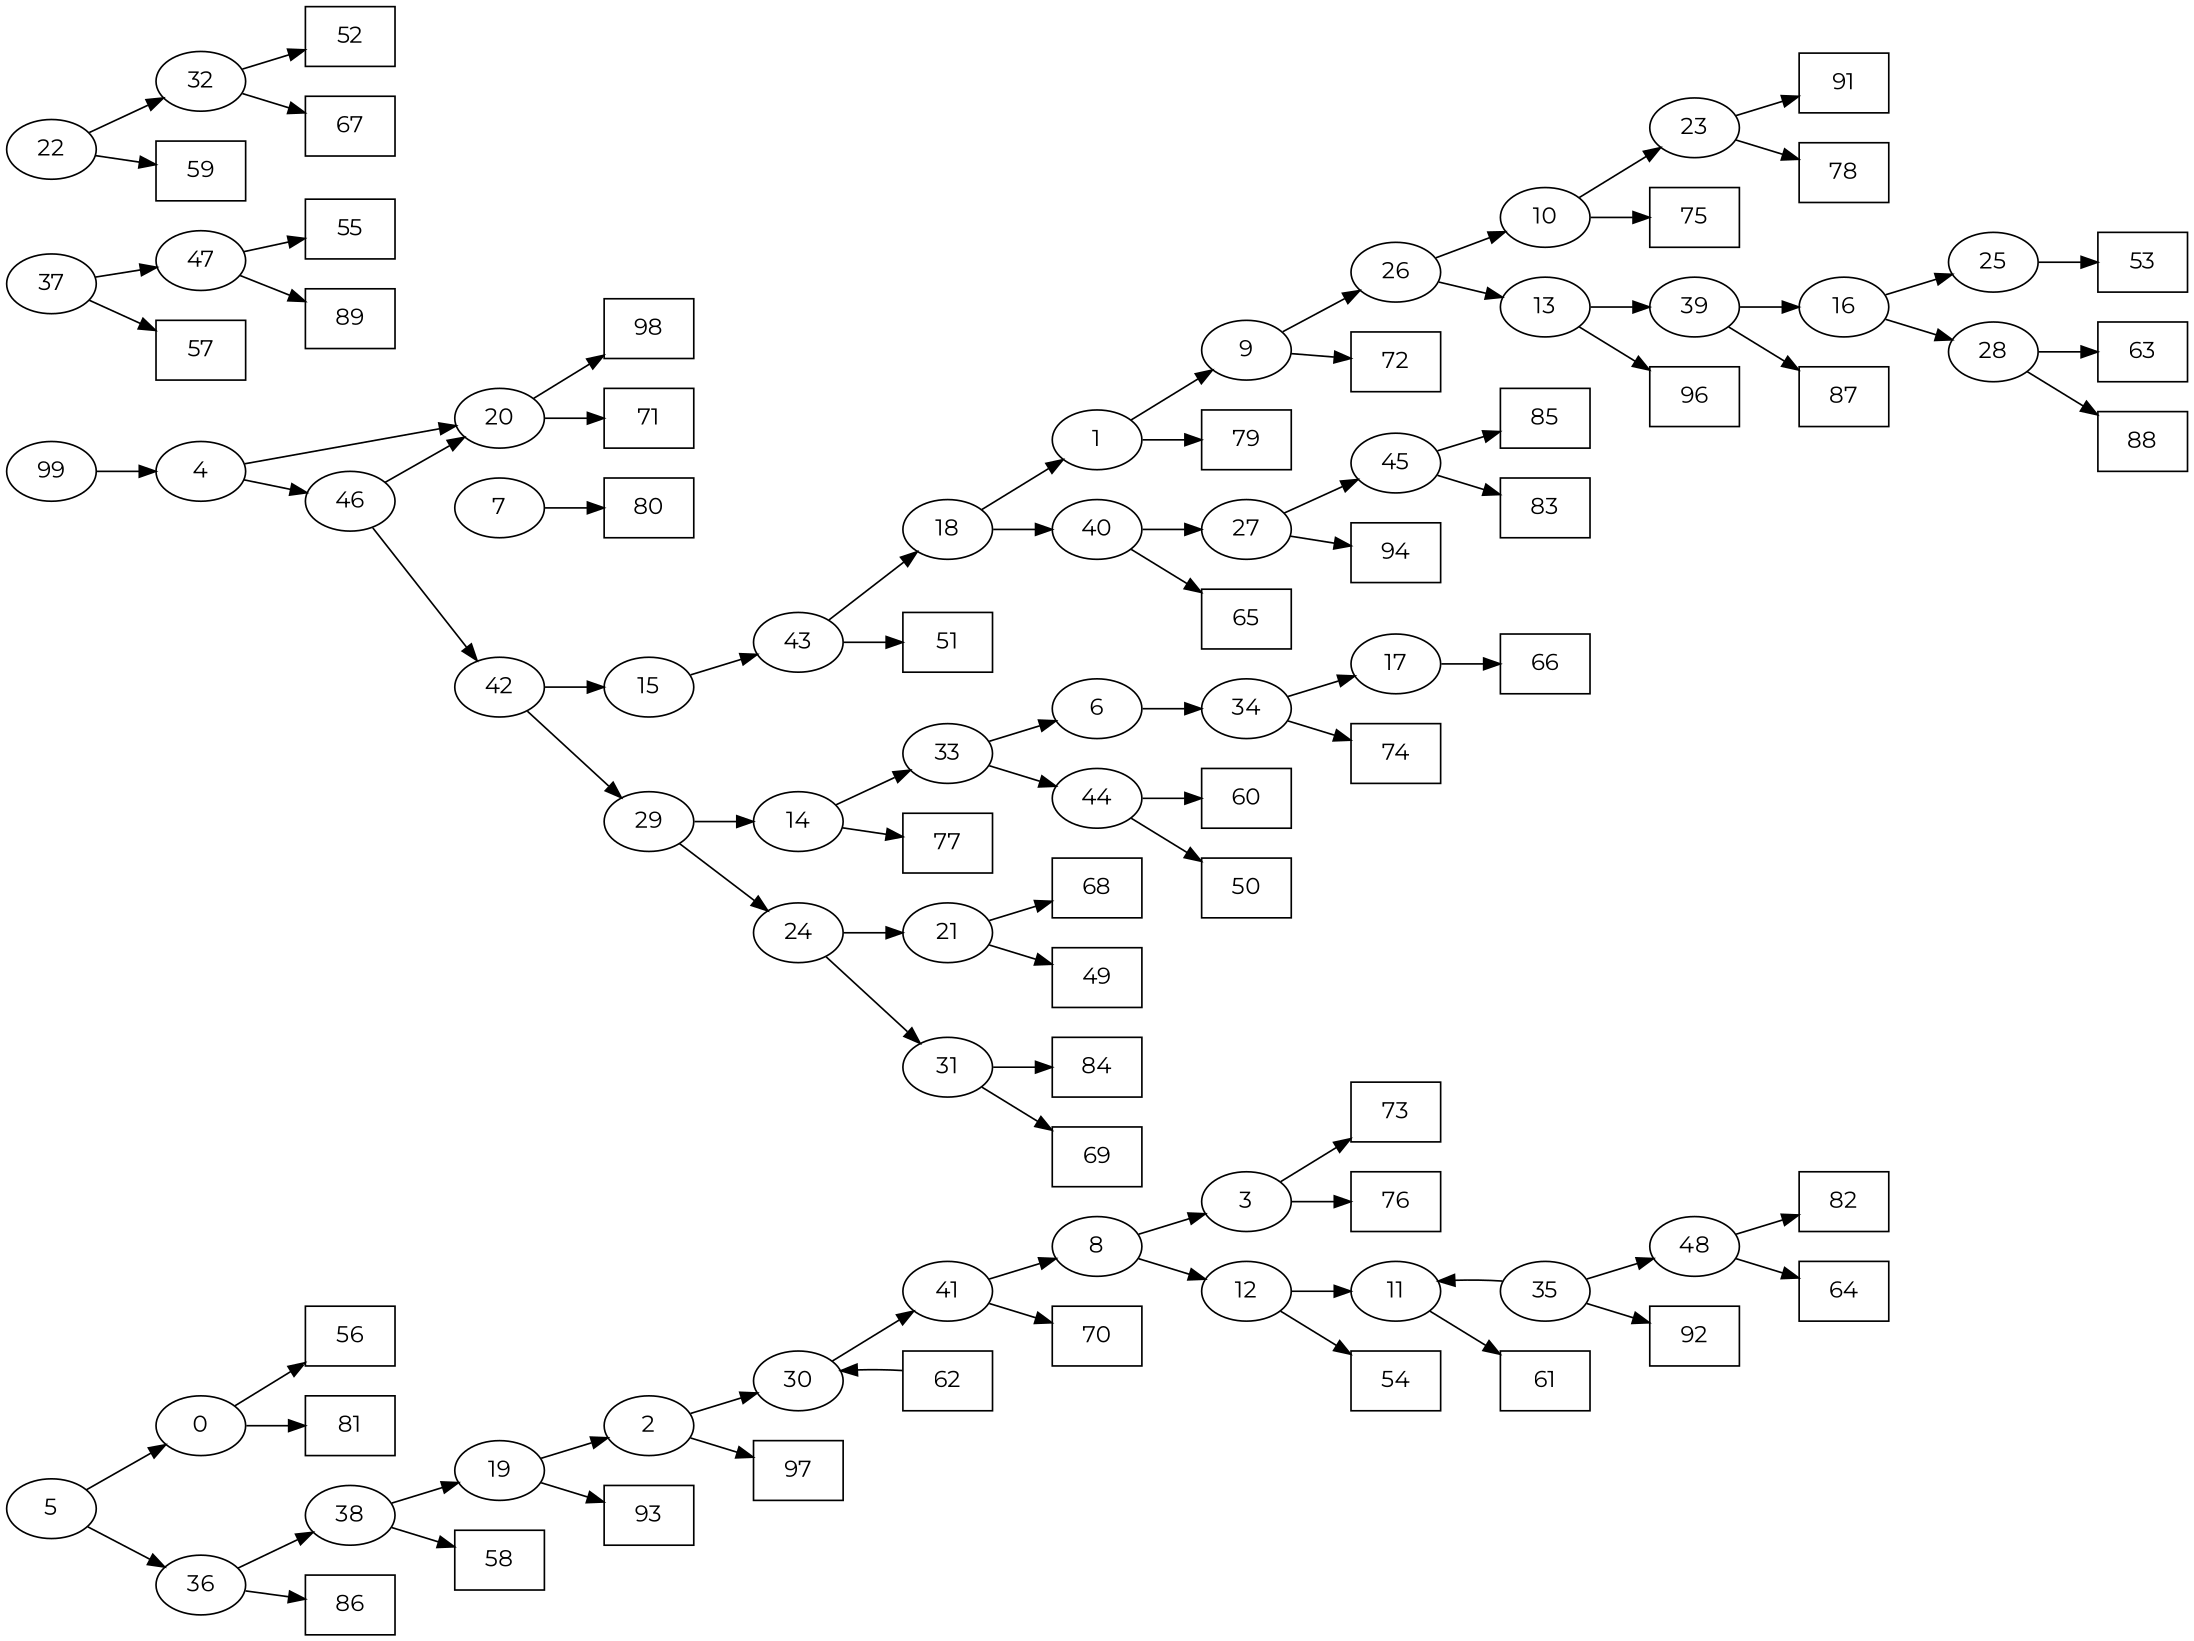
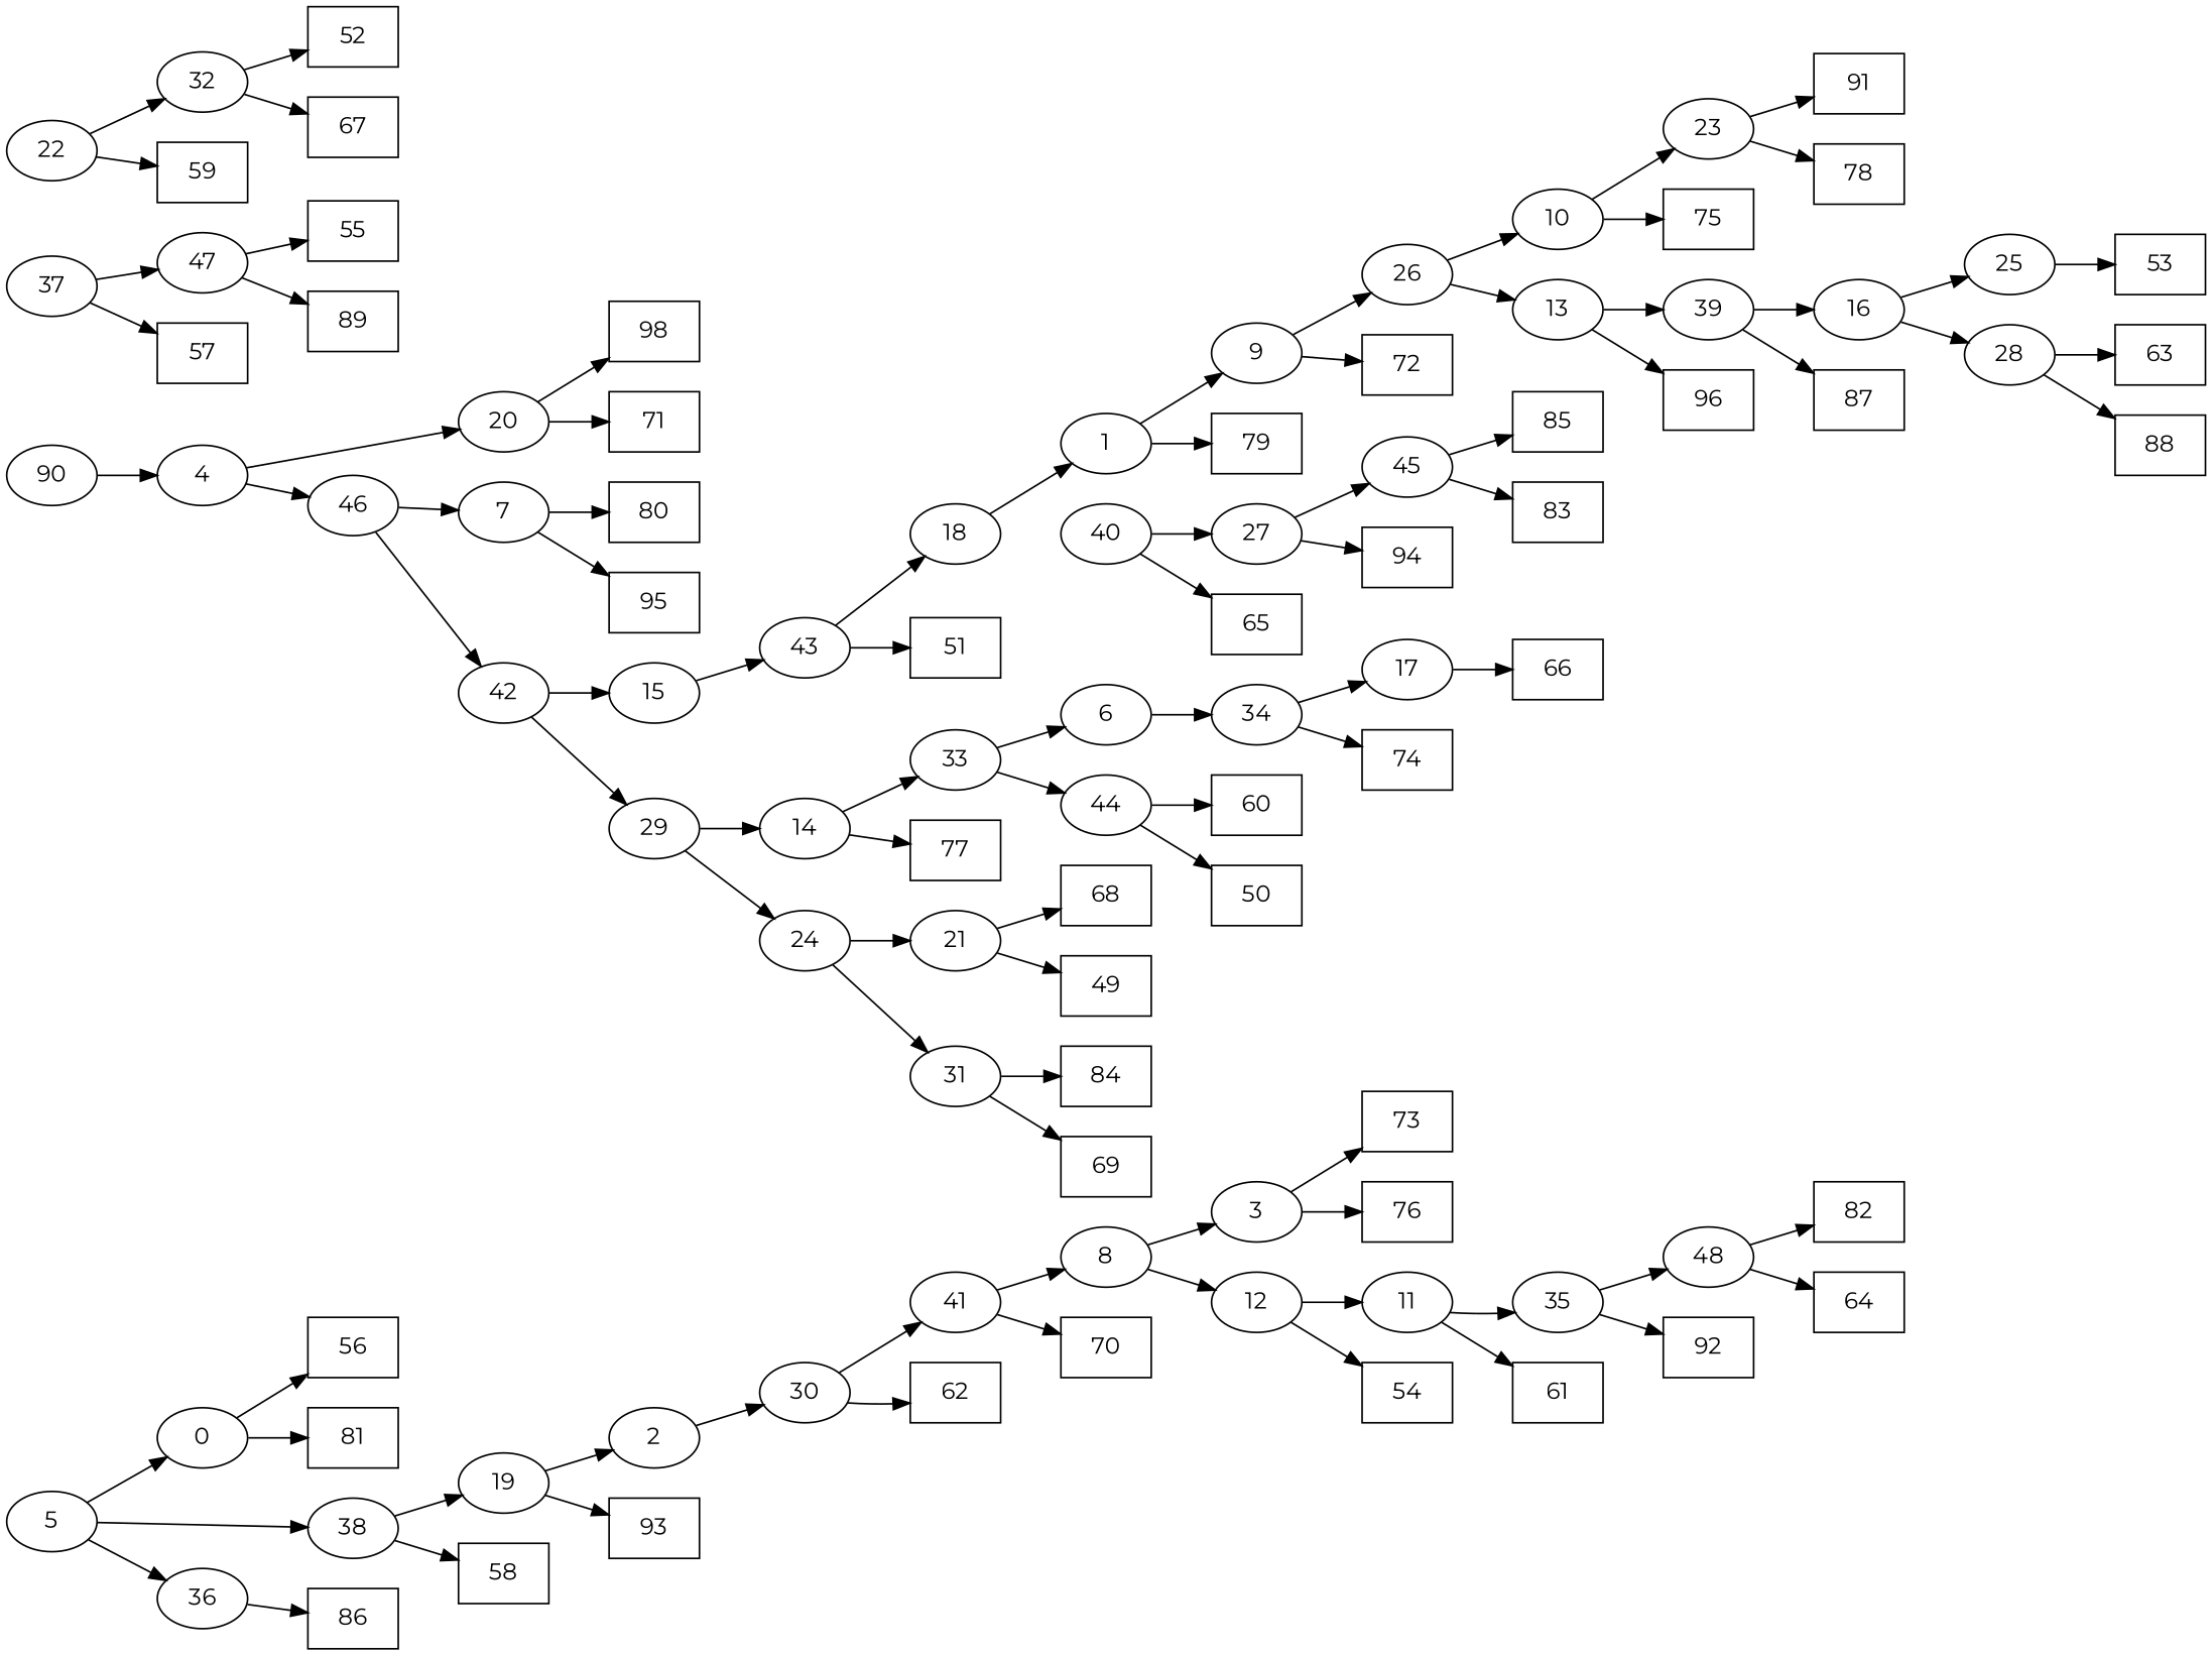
  digraph {
    fontname=Montserrat
    rankdir=LR
    node [fontname=Montserrat]
    edge [fontname=Montserrat]
    n1 [label=0]
    n2 [label=56 shape=box]
    n3 [label=81 shape=box]
    n4 [label=1]
    n5 [label=9]
    n6 [label=79 shape=box]
    n7 [label=26]
    n8 [label=72 shape=box]
    n9 [label=2]
    n10 [label=30]
-   n11 [label=97 shape=box]
    n12 [label=41]
    n13 [label=62 shape=box]
    n14 [label=3]
    n15 [label=73 shape=box]
    n16 [label=76 shape=box]
    n17 [label=4]
    n18 [label=20]
    n19 [label=46]
    n20 [label=98 shape=box]
    n21 [label=71 shape=box]
    n22 [label=7]
    n23 [label=42]
    n24 [label=5]
    n25 [label=36]
    n26 [label=38]
    n27 [label=86 shape=box]
    n28 [label=6]
    n29 [label=34]
    n30 [label=17]
    n31 [label=74 shape=box]
    n32 [label=37]
    n33 [label=47]
    n34 [label=57 shape=box]
    n35 [label=80 shape=box]
+   n36 [label=95 shape=box]
    n37 [label=8]
    n38 [label=12]
    n39 [label=11]
    n40 [label=54 shape=box]
    n41 [label=10]
    n42 [label=13]
    n43 [label=23]
    n44 [label=75 shape=box]
    n45 [label=91 shape=box]
    n46 [label=78 shape=box]
    n47 [label=35]
    n48 [label=61 shape=box]
    n49 [label=48]
    n50 [label=92 shape=box]
    n51 [label=39]
    n52 [label=96 shape=box]
    n53 [label=16]
    n54 [label=87 shape=box]
    n55 [label=14]
    n56 [label=33]
    n57 [label=77 shape=box]
    n58 [label=44]
    n59 [label=15]
    n60 [label=43]
    n61 [label=18]
    n62 [label=51 shape=box]
    n63 [label=25]
    n64 [label=28]
    n65 [label=53 shape=box]
    n66 [label=63 shape=box]
    n67 [label=88 shape=box]
    n68 [label=66 shape=box]
    n69 [label=40]
    n70 [label=27]
    n71 [label=65 shape=box]
    n72 [label=19]
    n73 [label=93 shape=box]
    n74 [label=21]
    n75 [label=68 shape=box]
    n76 [label=49 shape=box]
    n77 [label=22]
    n78 [label=32]
    n79 [label=59 shape=box]
    n80 [label=52 shape=box]
    n81 [label=67 shape=box]
    n82 [label=24]
    n83 [label=31]
    n84 [label=84 shape=box]
    n85 [label=69 shape=box]
    n86 [label=45]
    n87 [label=94 shape=box]
    n88 [label=85 shape=box]
    n89 [label=83 shape=box]
    n90 [label=29]
    n91 [label=70 shape=box]
    n92 [label=60 shape=box]
    n93 [label=50 shape=box]
    n94 [label=82 shape=box]
    n95 [label=64 shape=box]
    n96 [label=58 shape=box]
    n97 [label=55 shape=box]
    n98 [label=89 shape=box]
-   n99 [label=99]
+   n99 [label=90]
    n1 -> n2
    n1 -> n3
    n4 -> n5
    n4 -> n6
    n5 -> n7
    n5 -> n8
    n7 -> n41
    n7 -> n42
    n9 -> n10
-   n9 -> n11
    n10 -> n12
-   n13 -> n10
+   n10 -> n13
    n12 -> n37
    n12 -> n91
    n14 -> n15
    n14 -> n16
    n17 -> n18
    n17 -> n19
    n18 -> n20
    n18 -> n21
-   n19 -> n18
+   n19 -> n22
    n19 -> n23
    n22 -> n35
+   n22 -> n36
    n23 -> n59
    n23 -> n90
    n24 -> n1
    n24 -> n25
-   n25 -> n26
+   n24 -> n26
    n25 -> n27
    n26 -> n72
    n26 -> n96
    n28 -> n29
    n29 -> n30
    n29 -> n31
    n30 -> n68
    n32 -> n33
    n32 -> n34
    n33 -> n97
    n33 -> n98
    n37 -> n14
    n37 -> n38
    n38 -> n39
    n38 -> n40
-   n47 -> n39
+   n39 -> n47
    n39 -> n48
    n41 -> n43
    n41 -> n44
    n42 -> n51
    n42 -> n52
    n43 -> n45
    n43 -> n46
    n47 -> n49
    n47 -> n50
    n49 -> n94
    n49 -> n95
    n51 -> n53
    n51 -> n54
    n53 -> n63
    n53 -> n64
    n55 -> n56
    n55 -> n57
    n56 -> n28
    n56 -> n58
    n58 -> n92
    n58 -> n93
    n59 -> n60
    n60 -> n61
    n60 -> n62
    n61 -> n4
-   n61 -> n69
    n63 -> n65
    n64 -> n66
    n64 -> n67
    n69 -> n70
    n69 -> n71
    n70 -> n86
    n70 -> n87
    n72 -> n9
    n72 -> n73
    n74 -> n75
    n74 -> n76
    n77 -> n78
    n77 -> n79
    n78 -> n80
    n78 -> n81
    n82 -> n74
    n82 -> n83
    n83 -> n84
    n83 -> n85
    n86 -> n88
    n86 -> n89
    n90 -> n55
    n90 -> n82
    n99 -> n17
  }
